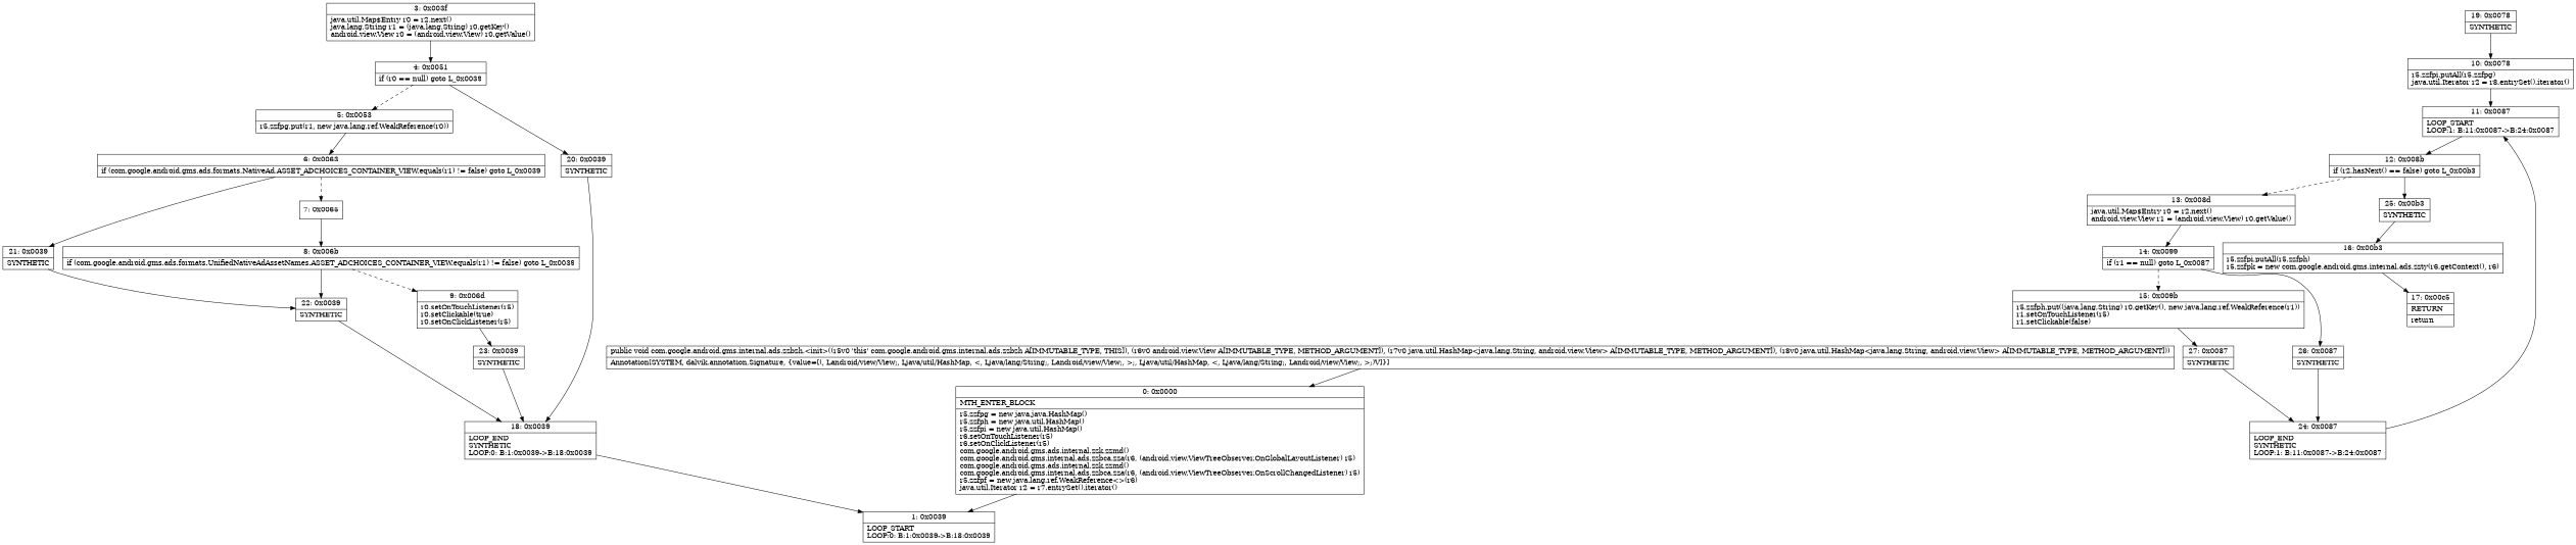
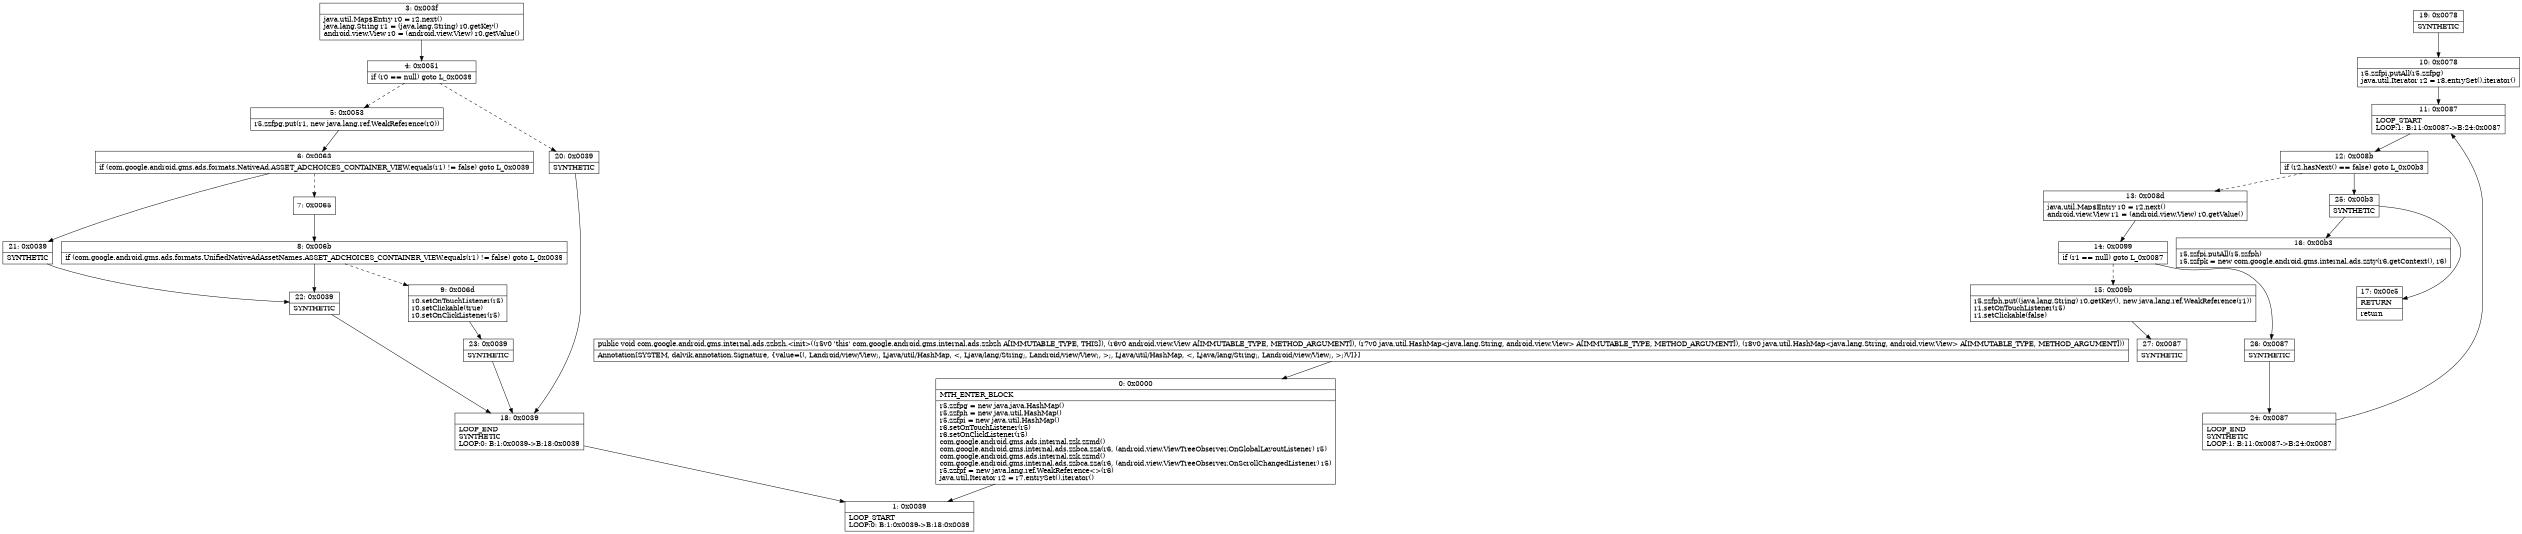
  digraph {
    node [shape=record]
    n1 [label="{0\:\ 0x0000|MTH_ENTER_BLOCK\l|r5.zzfpg = new java.java.HashMap()\lr5.zzfph = new java.util.HashMap()\lr5.zzfpi = new java.util.HashMap()\lr6.setOnTouchListener(r5)\lr6.setOnClickListener(r5)\lcom.google.android.gms.ads.internal.zzk.zzmd()\lcom.google.android.gms.internal.ads.zzbca.zza(r6, (android.view.ViewTreeObserver.OnGlobalLayoutListener) r5)\lcom.google.android.gms.ads.internal.zzk.zzmd()\lcom.google.android.gms.internal.ads.zzbca.zza(r6, (android.view.ViewTreeObserver.OnScrollChangedListener) r5)\lr5.zzfpf = new java.lang.ref.WeakReference\<\>(r6)\ljava.util.Iterator r2 = r7.entrySet().iterator()\l}"]
    n2 [label="{1\:\ 0x0039|LOOP_START\lLOOP:0: B:1:0x0039\-\>B:18:0x0039\l}"]
    n3 [label="{3\:\ 0x003f|java.util.Map$Entry r0 = r2.next()\ljava.lang.String r1 = (java.lang.String) r0.getKey()\landroid.view.View r0 = (android.view.View) r0.getValue()\l}"]
    n4 [label="{4\:\ 0x0051|if (r0 == null) goto L_0x0039\l}"]
    n5 [label="{19\:\ 0x0078|SYNTHETIC\l}"]
    n6 [label="{10\:\ 0x0078|r5.zzfpi.putAll(r5.zzfpg)\ljava.util.Iterator r2 = r8.entrySet().iterator()\l}"]
    n7 [label="{5\:\ 0x0053|r5.zzfpg.put(r1, new java.lang.ref.WeakReference(r0))\l}"]
    n8 [label="{20\:\ 0x0039|SYNTHETIC\l}"]
    n9 [label="{6\:\ 0x0063|if (com.google.android.gms.ads.formats.NativeAd.ASSET_ADCHOICES_CONTAINER_VIEW.equals(r1) != false) goto L_0x0039\l}"]
    n10 [label="{18\:\ 0x0039|LOOP_END\lSYNTHETIC\lLOOP:0: B:1:0x0039\-\>B:18:0x0039\l}"]
    n11 [label="{7\:\ 0x0065}"]
    n12 [label="{21\:\ 0x0039|SYNTHETIC\l}"]
    n13 [label="{8\:\ 0x006b|if (com.google.android.gms.ads.formats.UnifiedNativeAdAssetNames.ASSET_ADCHOICES_CONTAINER_VIEW.equals(r1) != false) goto L_0x0039\l}"]
    n14 [label="{22\:\ 0x0039|SYNTHETIC\l}"]
    n15 [label="{9\:\ 0x006d|r0.setOnTouchListener(r5)\lr0.setClickable(true)\lr0.setOnClickListener(r5)\l}"]
    n16 [label="{23\:\ 0x0039|SYNTHETIC\l}"]
    n17 [label="{11\:\ 0x0087|LOOP_START\lLOOP:1: B:11:0x0087\-\>B:24:0x0087\l}"]
    n18 [label="{12\:\ 0x008b|if (r2.hasNext() == false) goto L_0x00b3\l}"]
    n19 [label="{13\:\ 0x008d|java.util.Map$Entry r0 = r2.next()\landroid.view.View r1 = (android.view.View) r0.getValue()\l}"]
    n20 [label="{25\:\ 0x00b3|SYNTHETIC\l}"]
    n21 [label="{14\:\ 0x0099|if (r1 == null) goto L_0x0087\l}"]
    n22 [label="{16\:\ 0x00b3|r5.zzfpi.putAll(r5.zzfph)\lr5.zzfpk = new com.google.android.gms.internal.ads.zzty(r6.getContext(), r6)\l}"]
    n23 [label="{15\:\ 0x009b|r5.zzfph.put((java.lang.String) r0.getKey(), new java.lang.ref.WeakReference(r1))\lr1.setOnTouchListener(r5)\lr1.setClickable(false)\l}"]
    n24 [label="{26\:\ 0x0087|SYNTHETIC\l}"]
    n25 [label="{27\:\ 0x0087|SYNTHETIC\l}"]
    n26 [label="{24\:\ 0x0087|LOOP_END\lSYNTHETIC\lLOOP:1: B:11:0x0087\-\>B:24:0x0087\l}"]
    n27 [label="{17\:\ 0x00c5|RETURN\l|return\l}"]
    n28 [label="{public void com.google.android.gms.internal.ads.zzbzh.\<init\>((r5v0 'this' com.google.android.gms.internal.ads.zzbzh A[IMMUTABLE_TYPE, THIS]), (r6v0 android.view.View A[IMMUTABLE_TYPE, METHOD_ARGUMENT]), (r7v0 java.util.HashMap\<java.lang.String, android.view.View\> A[IMMUTABLE_TYPE, METHOD_ARGUMENT]), (r8v0 java.util.HashMap\<java.lang.String, android.view.View\> A[IMMUTABLE_TYPE, METHOD_ARGUMENT]))  | Annotation[SYSTEM, dalvik.annotation.Signature, \{value=[(, Landroid\/view\/View;, Ljava\/util\/HashMap, \<, Ljava\/lang\/String;, Landroid\/view\/View;, \>;, Ljava\/util\/HashMap, \<, Ljava\/lang\/String;, Landroid\/view\/View;, \>;)V]\}]\l}"]
    n1 -> n2
    n3 -> n4
    n4 -> n7 [style=dashed]
-   n4 -> n8
+   n4 -> n8 [style=dashed]
    n5 -> n6
    n6 -> n17
    n7 -> n9
    n8 -> n10
    n9 -> n11 [style=dashed]
    n9 -> n12
    n10 -> n2
    n11 -> n13
    n12 -> n14
    n13 -> n14
    n13 -> n15 [style=dashed]
    n14 -> n10
    n15 -> n16
    n16 -> n10
    n17 -> n18
    n18 -> n19 [style=dashed]
    n18 -> n20
    n19 -> n21
    n20 -> n22
    n21 -> n23 [style=dashed]
    n21 -> n24
-   n22 -> n27
+   n20 -> n27
    n23 -> n25
    n24 -> n26
-   n25 -> n26
    n26 -> n17
    n28 -> n1
  }
